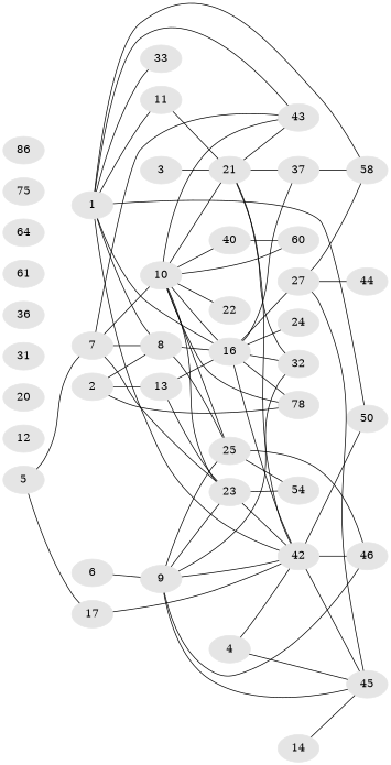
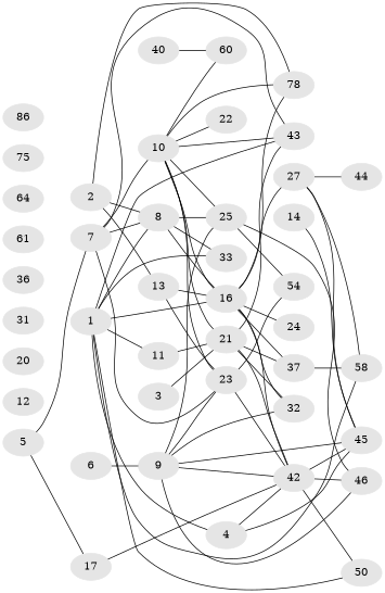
  graph {
    rankdir=LR
    node [color=gray90 style=filled]
    1 [super="+35"]
    4
    8 [super="+30"]
    11
    16 [super="+19+51"]
    33 [super="+62"]
    43 [super="+53"]
    50
    58
    42 [super="+74+71"]
    45 [super="+56"]
    25 [super="+29"]
    21 [super="+67"]
    n14 [label=78]
    32
    24
    27 [super="+57"]
    37
    2 [super="+69"]
    13
    23 [super="+38"]
    3 [super="+81"]
    46
    7 [super="+70+55"]
    10 [super="+18+26"]
    5
    17 [super="+52"]
    6 [super="+34+15"]
    9 [super="+49"]
    22
    40
    60 [super="+63"]
    54
    12 [super="+82"]
    14
    44
    20
    31
    36
    61
    64
    75
    86
-   1 -- 42
+   1 -- 4
    1 -- 8 [weight=2]
    1 -- 11
    1 -- 16
    1 -- 33
    1 -- 43
    1 -- 50
    1 -- 58
    4 -- 42
    4 -- 45
    8 -- 16
+   8 -- 33
    8 -- 25
    11 -- 21
    16 -- 42
    16 -- n14
    16 -- 32 [weight=2]
    16 -- 24
    16 -- 27
    16 -- 37
    42 -- 50
    42 -- 45
    42 -- 46
    25 -- 46
    25 -- 54
    21 -- 43
    21 -- 42
    21 -- 32
    21 -- 37
    27 -- 58
    27 -- 45
    27 -- 44
    37 -- 58
    2 -- 8
    2 -- n14
    2 -- 13
    13 -- 16
    13 -- 23
    23 -- 42
    23 -- 54
    3 -- 21
    7 -- 8
    7 -- 43
    7 -- 23
    7 -- 10
    10 -- 16
    10 -- 43
    10 -- 25
    10 -- 21
    10 -- n14
    10 -- 23 [weight=2]
    10 -- 22
-   10 -- 40
    10 -- 60
    5 -- 7
    5 -- 17
    17 -- 42
    6 -- 9
    9 -- 42
    9 -- 45
    9 -- 25
    9 -- 32
    9 -- 23
    9 -- 46
    40 -- 60
    14 -- 45
  }
